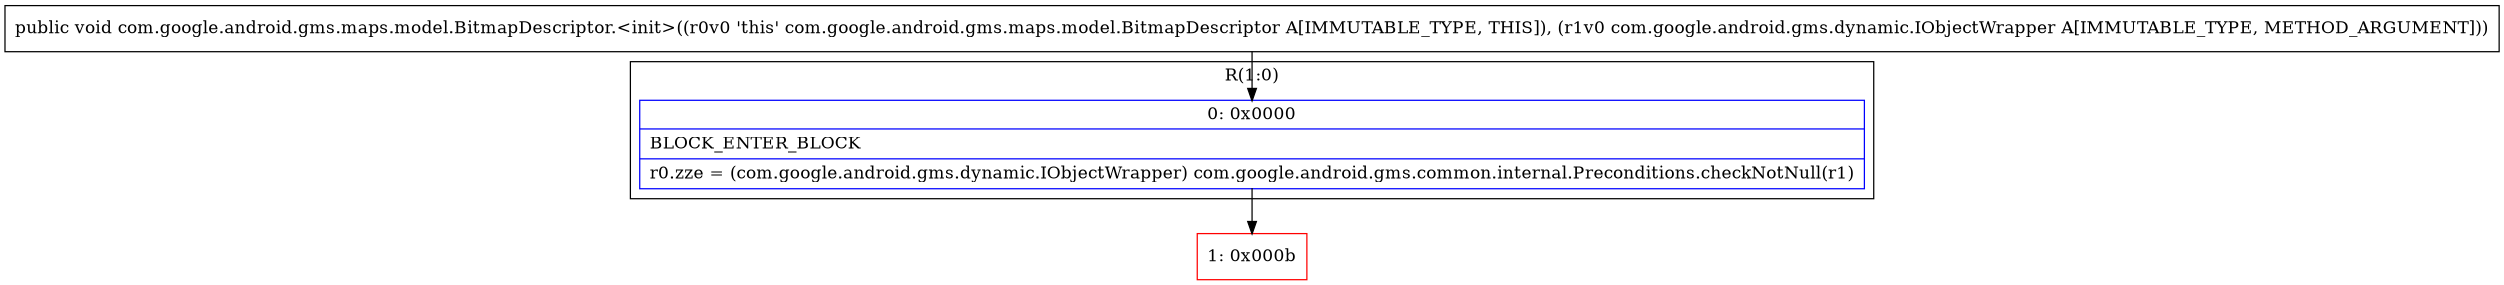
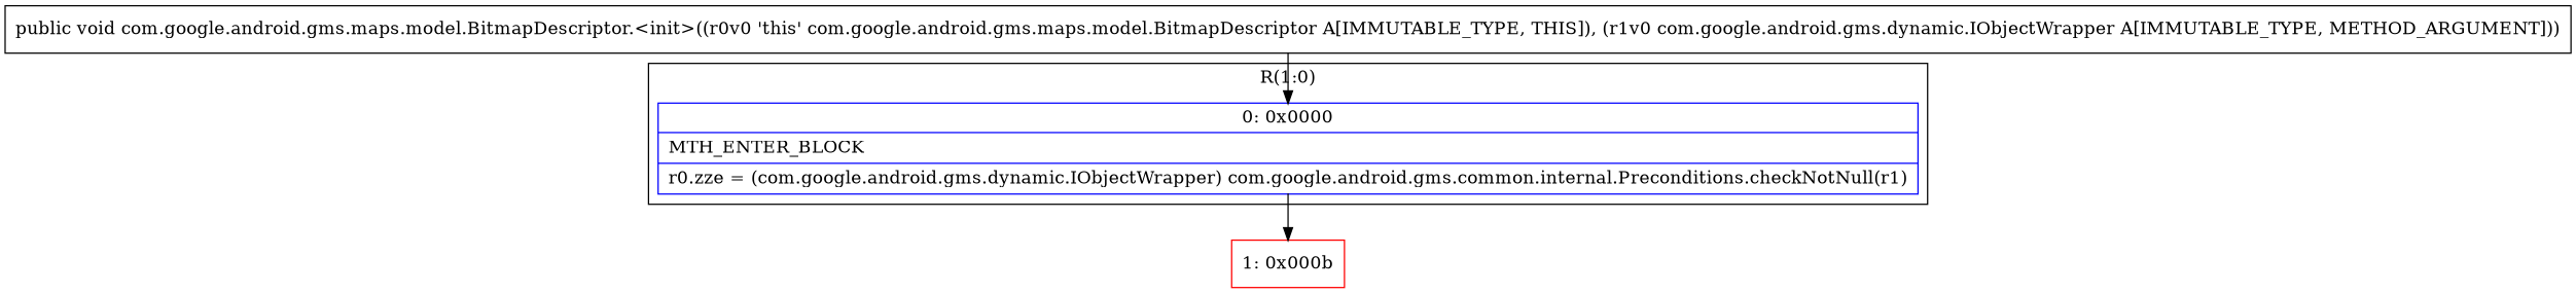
  digraph {
    node [shape=record]
-   n1 [color=blue label="{0\:\ 0x0000|BLOCK_ENTER_BLOCK\l|r0.zze = (com.google.android.gms.dynamic.IObjectWrapper) com.google.android.gms.common.internal.Preconditions.checkNotNull(r1)\l}"]
+   n1 [color=blue label="{0\:\ 0x0000|MTH_ENTER_BLOCK\l|r0.zze = (com.google.android.gms.dynamic.IObjectWrapper) com.google.android.gms.common.internal.Preconditions.checkNotNull(r1)\l}"]
    n2 [color=red label="{1\:\ 0x000b}"]
    n3 [label="{public void com.google.android.gms.maps.model.BitmapDescriptor.\<init\>((r0v0 'this' com.google.android.gms.maps.model.BitmapDescriptor A[IMMUTABLE_TYPE, THIS]), (r1v0 com.google.android.gms.dynamic.IObjectWrapper A[IMMUTABLE_TYPE, METHOD_ARGUMENT])) }"]
    subgraph cluster_1 {
      label="R(1:0)"
      n1
    }
    n1 -> n2
    n3 -> n1
  }
